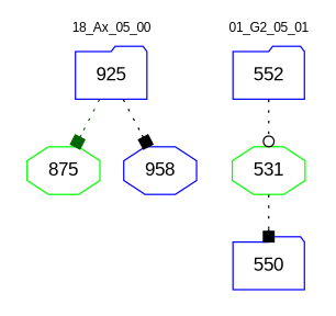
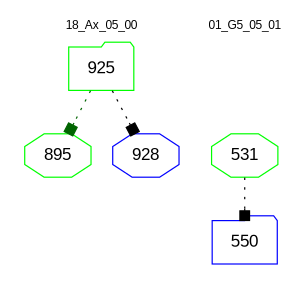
  digraph {
    fontname="Liberation Sans"
    node [color=blue fontname="Liberation Sans" shape=folder]
    edge [arrowhead=box color=black fontname="Liberation Sans" style=dotted]
-   n1 [label=925]
-   n2 [color=green label=875 shape=octagon]
-   n3 [label=958 shape=octagon]
-   n4 [label=552]
+   n1 [color=green label=925]
+   n2 [color=green label=895 shape=octagon]
+   n3 [label=928 shape=octagon]
    n5 [color=green label=531 shape=octagon]
    n6 [label=550]
    subgraph cluster_1 {
      color=white
      fontsize=10
      label="18_Ax_05_00"
      n1
      n2
      n3
    }
    subgraph cluster_2 {
      color=white
      fontsize=10
-     label="01_G2_05_01"
-     n4
+     label="01_G5_05_01"
      n5
      n6
    }
    n1 -> n2 [color=darkgreen]
    n1 -> n3
-   n4 -> n5 [arrowhead=odot]
    n5 -> n6
  }
